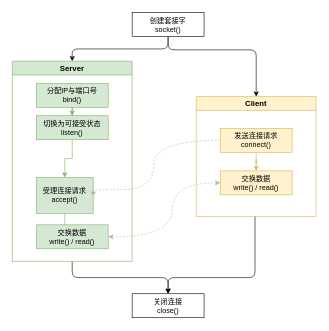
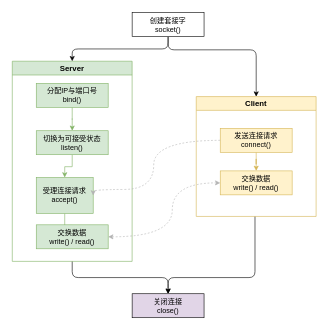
  <mxCell id="0" />
  <mxCell id="1" parent="0" />
  <mxCell id="2" style="edgeStyle=orthogonalEdgeStyle;orthogonalLoop=1;jettySize=auto;html=1;entryX=0.5;entryY=0;entryDx=0;entryDy=0;rounded=1;" parent="1" source="3" target="20" edge="1"><mxGeometry relative="1" as="geometry"><Array as="points"><mxPoint x="425" y="462" /><mxPoint x="280" y="462" /></Array></mxGeometry></mxCell>
  <mxCell id="3" value="Client" style="swimlane;fillColor=#fff2cc;strokeColor=#d6b656;fontSize=13;" parent="1" vertex="1"><mxGeometry x="327" y="160" width="200" height="200" as="geometry" /></mxCell>
  <mxCell id="4" style="edgeStyle=orthogonalEdgeStyle;rounded=0;orthogonalLoop=1;jettySize=auto;html=1;entryX=0.5;entryY=0;entryDx=0;entryDy=0;fillColor=#fff2cc;strokeColor=#d6b656;" parent="3" source="5" target="6" edge="1"><mxGeometry relative="1" as="geometry" /></mxCell>
  <mxCell id="5" value="发送连接请求&lt;br&gt;connect()" style="rounded=0;whiteSpace=wrap;html=1;fillColor=#fff2cc;strokeColor=#d6b656;" parent="3" vertex="1"><mxGeometry x="40" y="53" width="120" height="40" as="geometry" /></mxCell>
  <mxCell id="6" value="交换数据&lt;br&gt;write() / read()" style="rounded=0;whiteSpace=wrap;html=1;fillColor=#fff2cc;strokeColor=#d6b656;" parent="3" vertex="1"><mxGeometry x="40" y="124" width="120" height="40" as="geometry" /></mxCell>
  <mxCell id="7" style="edgeStyle=orthogonalEdgeStyle;orthogonalLoop=1;jettySize=auto;html=1;entryX=0.5;entryY=0;entryDx=0;entryDy=0;exitX=0.5;exitY=1;exitDx=0;exitDy=0;rounded=1;" parent="1" source="8" target="20" edge="1"><mxGeometry relative="1" as="geometry" /></mxCell>
  <mxCell id="8" value="Server" style="swimlane;fillColor=#d5e8d4;strokeColor=#82b366;fontSize=13;" parent="1" vertex="1"><mxGeometry x="20" y="101" width="200" height="334" as="geometry" /></mxCell>
  <mxCell id="9" style="edgeStyle=orthogonalEdgeStyle;rounded=0;orthogonalLoop=1;jettySize=auto;html=1;entryX=0.5;entryY=0;entryDx=0;entryDy=0;fillColor=#d5e8d4;strokeColor=#82b366;" parent="1" source="10" target="12" edge="1"><mxGeometry relative="1" as="geometry" /></mxCell>
  <mxCell id="10" value="分配IP与端口号&lt;br&gt;bind()" style="rounded=0;whiteSpace=wrap;html=1;fillColor=#d5e8d4;strokeColor=#82b366;" parent="1" vertex="1"><mxGeometry x="60" y="138" width="120" height="40" as="geometry" /></mxCell>
  <mxCell id="11" style="edgeStyle=orthogonalEdgeStyle;rounded=0;orthogonalLoop=1;jettySize=auto;html=1;entryX=0.5;entryY=0;entryDx=0;entryDy=0;fillColor=#d5e8d4;strokeColor=#82b366;" parent="1" source="12" target="14" edge="1"><mxGeometry relative="1" as="geometry" /></mxCell>
- <mxCell id="12" value="切换为可接受状态&lt;br&gt;listen()" style="rounded=0;whiteSpace=wrap;html=1;fillColor=#d5e8d4;strokeColor=#82b366;" parent="1" vertex="1"><mxGeometry x="60" y="192" width="120" height="40" as="geometry" /></mxCell>
+ <mxCell id="12" value="切换为可接受状态&lt;br&gt;listen()" style="rounded=0;whiteSpace=wrap;html=1;fillColor=#d5e8d4;strokeColor=#82b366;" parent="1" vertex="1"><mxGeometry x="60" y="217" width="120" height="40" as="geometry" /></mxCell>
  <mxCell id="13" style="edgeStyle=orthogonalEdgeStyle;rounded=0;orthogonalLoop=1;jettySize=auto;html=1;entryX=0.5;entryY=0;entryDx=0;entryDy=0;fillColor=#d5e8d4;strokeColor=#82b366;" parent="1" source="14" target="16" edge="1"><mxGeometry relative="1" as="geometry" /></mxCell>
  <mxCell id="14" value="受理连接请求&lt;br&gt;accept()" style="rounded=0;whiteSpace=wrap;html=1;fillColor=#d5e8d4;strokeColor=#82b366;" parent="1" vertex="1"><mxGeometry x="60" y="295" width="95" height="60" as="geometry" /></mxCell>
  <mxCell id="15" style="edgeStyle=orthogonalEdgeStyle;orthogonalLoop=1;jettySize=auto;html=1;entryX=0;entryY=0.5;entryDx=0;entryDy=0;curved=1;dashed=1;strokeColor=#B3B3B3;startArrow=classic;startFill=1;" parent="1" source="16" target="6" edge="1"><mxGeometry relative="1" as="geometry"><Array as="points"><mxPoint x="287" y="394" /><mxPoint x="287" y="304" /></Array></mxGeometry></mxCell>
  <mxCell id="16" value="交换数据&lt;br&gt;write() / read()" style="rounded=0;whiteSpace=wrap;html=1;fillColor=#d5e8d4;strokeColor=#82b366;" parent="1" vertex="1"><mxGeometry x="60" y="374" width="120" height="40" as="geometry" /></mxCell>
  <mxCell id="17" style="edgeStyle=orthogonalEdgeStyle;rounded=1;orthogonalLoop=1;jettySize=auto;html=1;" parent="1" source="19" target="8" edge="1"><mxGeometry relative="1" as="geometry" /></mxCell>
  <mxCell id="18" style="edgeStyle=orthogonalEdgeStyle;rounded=1;orthogonalLoop=1;jettySize=auto;html=1;" parent="1" source="19" target="3" edge="1"><mxGeometry relative="1" as="geometry"><Array as="points"><mxPoint x="280" y="82" /><mxPoint x="427" y="82" /></Array></mxGeometry></mxCell>
  <mxCell id="19" value="创建套接字&lt;br&gt;socket()" style="whiteSpace=wrap;html=1;" parent="1" vertex="1"><mxGeometry x="220" y="20" width="120" height="40" as="geometry" /></mxCell>
- <mxCell id="20" value="关闭连接&lt;br&gt;close()" style="rounded=0;whiteSpace=wrap;html=1;" parent="1" vertex="1"><mxGeometry x="220" y="489" width="120" height="40" as="geometry" /></mxCell>
- <mxCell id="21" style="edgeStyle=orthogonalEdgeStyle;orthogonalLoop=1;jettySize=auto;html=1;entryX=1;entryY=0.5;entryDx=0;entryDy=0;strokeColor=#B3B3B3;curved=1;dashed=1;endArrow=diamond;" parent="1" source="5" target="14" edge="1"><mxGeometry relative="1" as="geometry"><Array as="points"><mxPoint x="256" y="233" /><mxPoint x="256" y="315" /></Array></mxGeometry></mxCell>
+ <mxCell id="20" value="关闭连接&lt;br&gt;close()" style="rounded=0;whiteSpace=wrap;html=1;fillColor=#e1d5e7;" parent="1" vertex="1"><mxGeometry x="220" y="489" width="120" height="40" as="geometry" /></mxCell>
+ <mxCell id="21" style="edgeStyle=orthogonalEdgeStyle;orthogonalLoop=1;jettySize=auto;html=1;entryX=1;entryY=0.5;entryDx=0;entryDy=0;strokeColor=#B3B3B3;curved=1;dashed=1;" parent="1" source="5" target="14" edge="1"><mxGeometry relative="1" as="geometry"><Array as="points"><mxPoint x="256" y="233" /><mxPoint x="256" y="315" /></Array></mxGeometry></mxCell>
